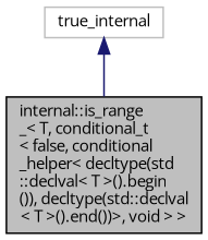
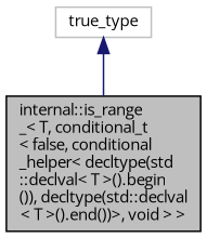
  digraph {
    fontname="Open Sans"
    node [fontname="Open Sans" fontsize=10 shape=record style=filled]
    n1 [color=black fillcolor=grey75 fontcolor=black height=0.2 label="internal::is_range\l_\< T, conditional_t\l\< false, conditional\l_helper\< decltype(std\l::declval\< T \>().begin\l()), decltype(std::declval\l\< T \>().end())\>, void \> \>" width=0.4]
-   n2 [color=grey75 fillcolor=white height=0.2 label=true_internal width=0.4]
+   n2 [color=grey75 fillcolor=white height=0.2 label=true_type width=0.4]
    n2 -> n1 [color=midnightblue dir=back fontname="Open Sans" fontsize=10 labelfontname=Helvetica labelfontsize=10 style=solid]
  }
